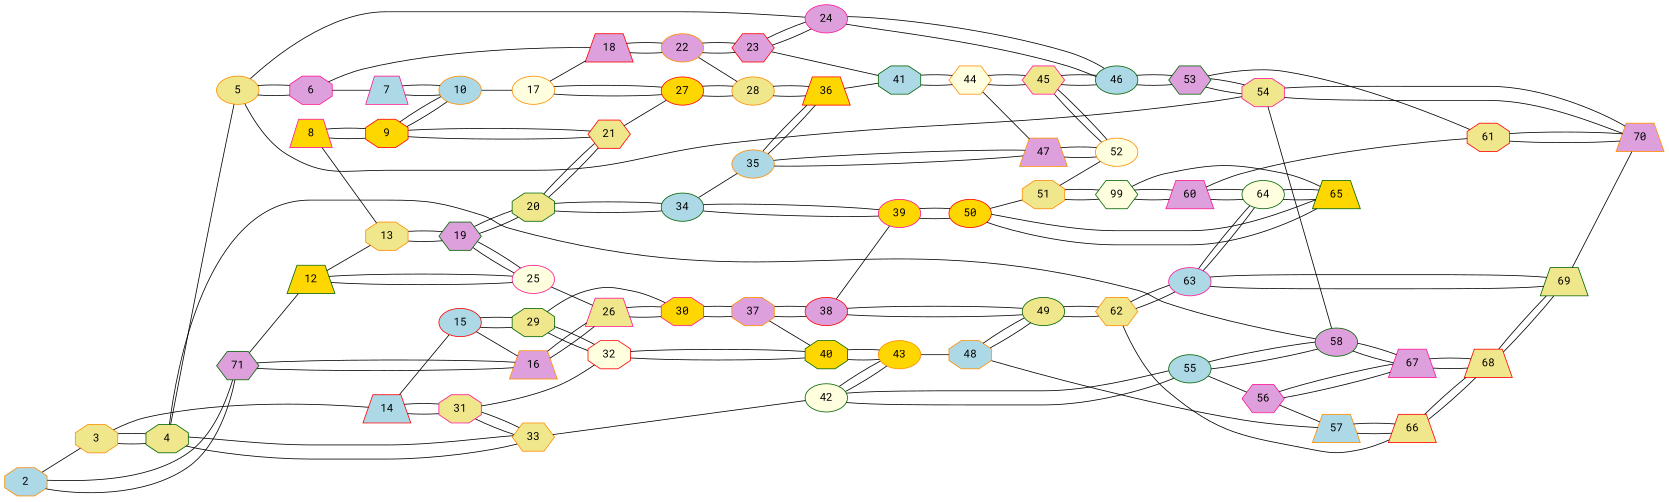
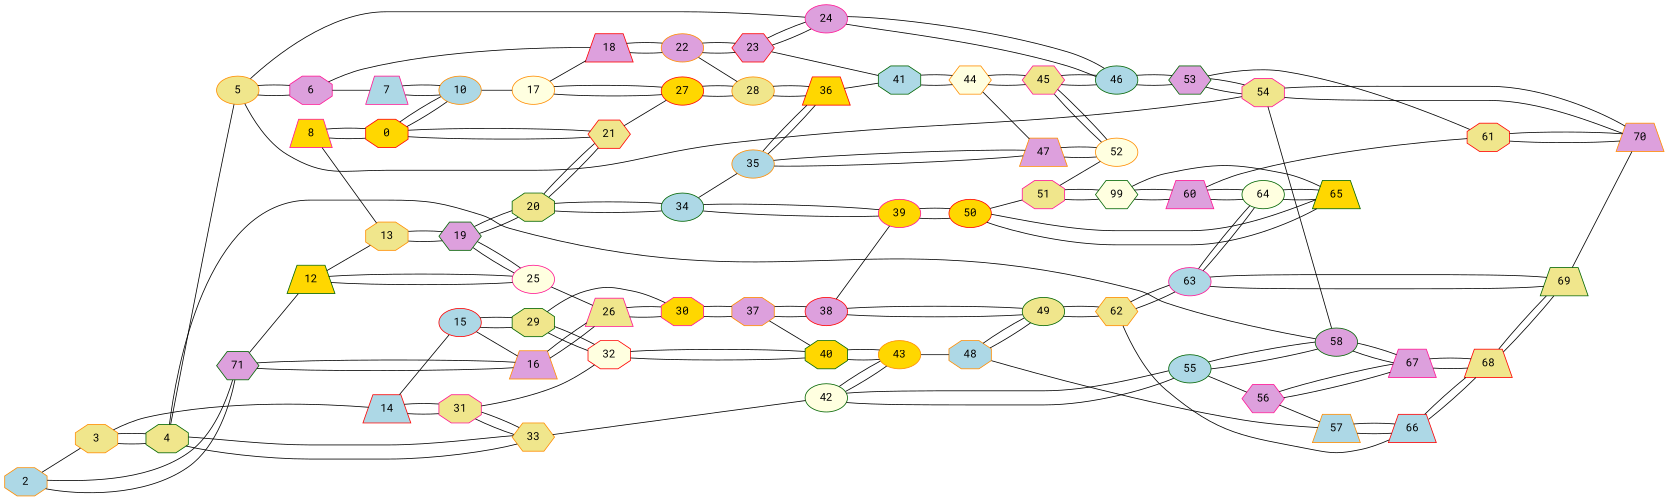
  graph {
    fontname="Roboto Mono"
    rankdir=LR
    node [color=darkorange fillcolor=khaki fontname="Roboto Mono" shape=ellipse style=filled]
    edge [fontname="Roboto Mono"]
    2 [fillcolor=lightblue shape=octagon]
    3 [shape=octagon]
    n3 [color=darkgreen fillcolor=plum label=71 shape=hexagon]
    8 [color=deeppink fillcolor=gold shape=trapezium]
-   9 [color=red fillcolor=gold shape=octagon]
+   9 [color=red fillcolor=gold shape=octagon label=0]
    13 [shape=octagon]
    4 [color=darkgreen shape=octagon]
    14 [color=red fillcolor=lightblue shape=trapezium]
    12 [color=darkgreen fillcolor=gold shape=trapezium]
    16 [fillcolor=plum shape=trapezium]
    5
    33 [shape=hexagon]
    58 [color=darkgreen fillcolor=plum]
    15 [color=red fillcolor=lightblue]
    31 [color=deeppink shape=octagon]
    6 [color=deeppink fillcolor=plum shape=octagon]
    24 [color=deeppink fillcolor=plum]
    54 [color=deeppink shape=octagon]
    42 [color=darkgreen fillcolor=lightyellow]
    67 [color=deeppink fillcolor=plum shape=trapezium]
    7 [color=deeppink fillcolor=lightblue shape=trapezium]
    18 [color=red fillcolor=plum shape=trapezium]
    46 [color=darkgreen fillcolor=lightblue]
    70 [fillcolor=plum shape=trapezium]
    10 [fillcolor=lightblue]
    22 [fillcolor=plum]
    17 [fillcolor=lightyellow]
    21 [color=red shape=hexagon]
    19 [color=darkgreen fillcolor=plum shape=hexagon]
    27 [color=red fillcolor=gold]
    25 [color=deeppink fillcolor=lightyellow]
    26 [color=deeppink shape=trapezium]
    20 [color=darkgreen shape=octagon]
    29 [color=darkgreen shape=octagon]
    32 [color=red fillcolor=lightyellow shape=octagon]
    30 [color=deeppink fillcolor=gold shape=octagon]
    28
    23 [color=red fillcolor=plum shape=hexagon]
    34 [color=darkgreen fillcolor=lightblue]
    35 [fillcolor=lightblue]
    39 [color=deeppink fillcolor=gold]
    41 [color=darkgreen fillcolor=lightblue shape=octagon]
    36 [color=red fillcolor=gold shape=trapezium]
    44 [fillcolor=lightyellow shape=hexagon]
    53 [color=darkgreen fillcolor=plum shape=hexagon]
    37 [fillcolor=plum shape=octagon]
    40 [color=darkgreen fillcolor=gold shape=octagon]
    38 [color=red fillcolor=plum]
    43 [fillcolor=gold]
    55 [color=darkgreen fillcolor=lightblue]
    47 [fillcolor=plum shape=trapezium]
    50 [color=red fillcolor=gold]
    52 [fillcolor=lightyellow]
    49 [color=darkgreen]
    62 [shape=hexagon]
-   51 [shape=octagon]
+   51 [color=deeppink shape=octagon]
    65 [color=darkgreen fillcolor=gold shape=trapezium]
    48 [fillcolor=lightblue shape=octagon]
    45 [color=deeppink shape=hexagon]
    56 [color=deeppink fillcolor=plum shape=hexagon]
    57 [fillcolor=lightblue shape=trapezium]
    61 [color=red shape=octagon]
-   66 [color=red shape=trapezium]
+   66 [color=red fillcolor=lightblue shape=trapezium]
    63 [color=deeppink fillcolor=lightblue]
    n65 [color=darkgreen fillcolor=lightyellow label=99 shape=hexagon]
    60 [color=deeppink fillcolor=plum shape=trapezium]
    68 [color=red shape=trapezium]
    64 [color=darkgreen fillcolor=lightyellow]
    69 [color=darkgreen shape=trapezium]
    2 -- 3
    2 -- n3
    2 -- n3
    3 -- 4
    3 -- 4
    3 -- 14
    n3 -- 12
    n3 -- 16
    n3 -- 16
    8 -- 9
    8 -- 9
    8 -- 13
    9 -- 10
    9 -- 10
    9 -- 21
    9 -- 21
    13 -- 19
    13 -- 19
    4 -- 5
    4 -- 33
    4 -- 33
    4 -- 58
    14 -- 15
    14 -- 31
    14 -- 31
    12 -- 13
    12 -- 25
    12 -- 25
    16 -- 26
    16 -- 26
    5 -- 6
    5 -- 6
    5 -- 24
    5 -- 54
    33 -- 42
    58 -- 67
    58 -- 67
    15 -- 16
    15 -- 29
    15 -- 29
    31 -- 33
    31 -- 33
    31 -- 32
    6 -- 7
    6 -- 18
    24 -- 46
    24 -- 46
    54 -- 58
    54 -- 70
    54 -- 70
    42 -- 43
    42 -- 43
    42 -- 55
    42 -- 55
    67 -- 68
    67 -- 68
    7 -- 10
    7 -- 10
    18 -- 22
    18 -- 22
    46 -- 53
    46 -- 53
    10 -- 17
    22 -- 28
    22 -- 23
    22 -- 23
    17 -- 18
    17 -- 27
    17 -- 27
    21 -- 27
    19 -- 25
    19 -- 25
    19 -- 20
    19 -- 20
    27 -- 28
    27 -- 28
    25 -- 26
    26 -- 30
    26 -- 30
    20 -- 21
    20 -- 21
    20 -- 34
    20 -- 34
    29 -- 32
    29 -- 32
    29 -- 30
    32 -- 40
    32 -- 40
    30 -- 37
    30 -- 37
    28 -- 36
    28 -- 36
    23 -- 24
    23 -- 24
    23 -- 41
    34 -- 35
    34 -- 39
    34 -- 39
    35 -- 36
    35 -- 36
    35 -- 47
    35 -- 47
    39 -- 50
    39 -- 50
    41 -- 44
    41 -- 44
    36 -- 41
    44 -- 47
    44 -- 45
    44 -- 45
    53 -- 54
    53 -- 54
    53 -- 61
    37 -- 40
    37 -- 38
    37 -- 38
    40 -- 43
    40 -- 43
    38 -- 39
    38 -- 49
    38 -- 49
    43 -- 48
    55 -- 58
    55 -- 58
    55 -- 56
    47 -- 52
    47 -- 52
    50 -- 51
    50 -- 65
    50 -- 65
    49 -- 62
    49 -- 62
    62 -- 66
    62 -- 63
    62 -- 63
    51 -- 52
    51 -- n65
    51 -- n65
    48 -- 49
    48 -- 49
    48 -- 57
    45 -- 46
    45 -- 46
    45 -- 52
    45 -- 52
    56 -- 67
    56 -- 67
    56 -- 57
    57 -- 66
    57 -- 66
    61 -- 70
    61 -- 70
    66 -- 68
    66 -- 68
    63 -- 64
    63 -- 64
    63 -- 69
    63 -- 69
    n65 -- 65
    n65 -- 60
    n65 -- 60
    60 -- 61
    60 -- 64
    60 -- 64
    68 -- 69
    68 -- 69
    64 -- 65
    64 -- 65
    69 -- 70
  }
